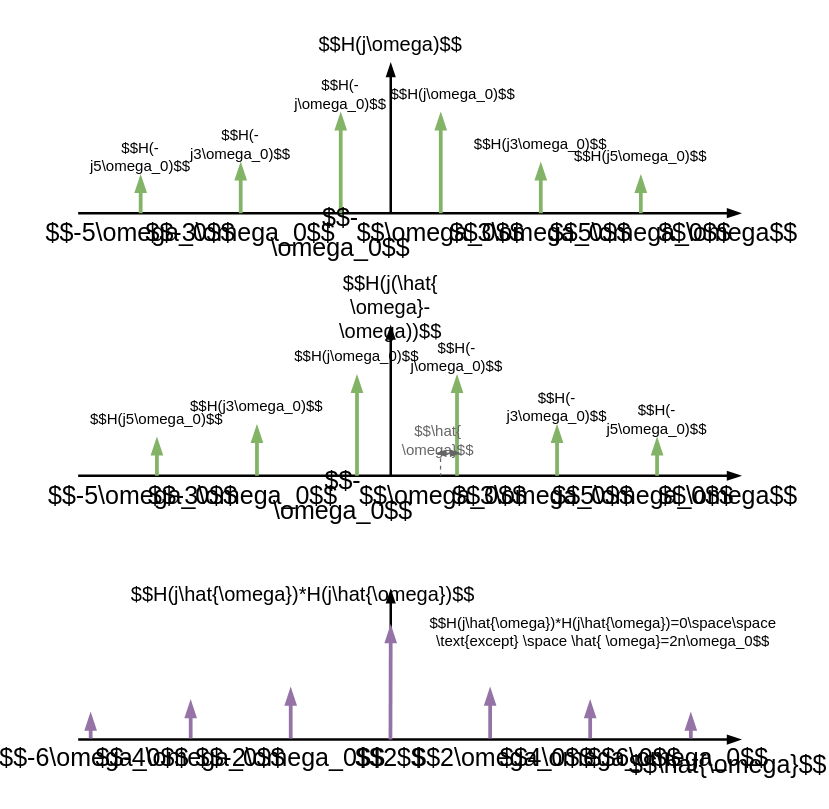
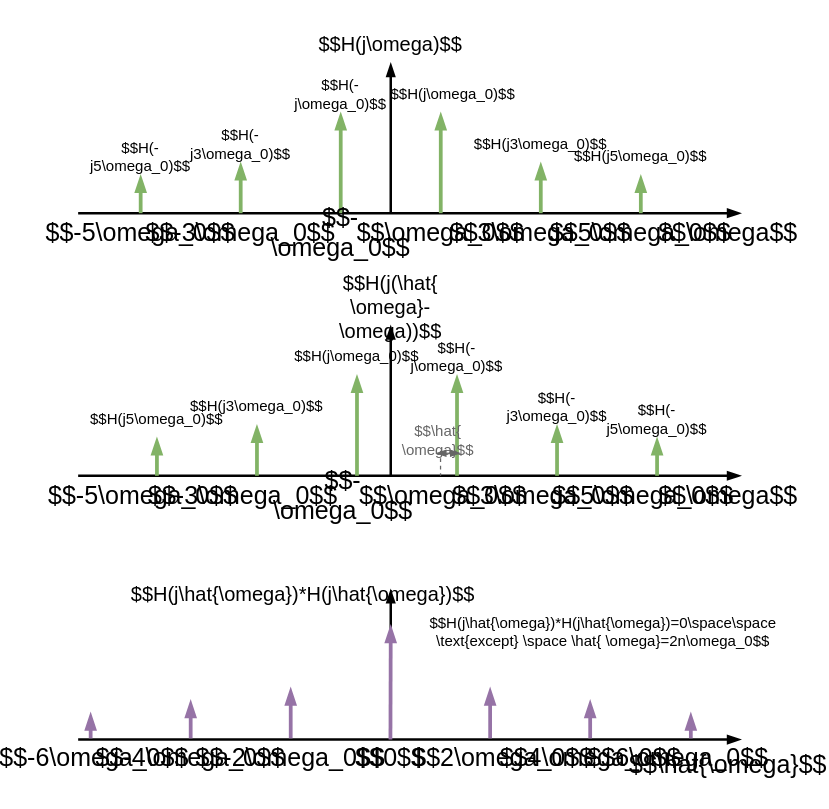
  <mxCell id="0" />
  <mxCell id="1" parent="0" />
  <mxCell id="2" value="" style="endArrow=blockThin;html=1;rounded=0;strokeWidth=2;endFill=1;" parent="1" edge="1"><mxGeometry width="50" height="50" relative="1" as="geometry"><mxPoint x="37" y="170" as="sourcePoint" /><mxPoint x="567" y="170" as="targetPoint" /></mxGeometry></mxCell>
  <mxCell id="3" value="" style="endArrow=blockThin;html=1;rounded=0;endFill=1;strokeWidth=2;" parent="1" edge="1"><mxGeometry width="50" height="50" relative="1" as="geometry"><mxPoint x="287" y="170" as="sourcePoint" /><mxPoint x="287" y="50" as="targetPoint" /></mxGeometry></mxCell>
  <mxCell id="4" value="" style="endArrow=blockThin;html=1;rounded=0;endFill=1;strokeWidth=3;fillColor=#d5e8d4;strokeColor=#82b366;" parent="1" edge="1"><mxGeometry width="50" height="50" relative="1" as="geometry"><mxPoint x="327" y="170" as="sourcePoint" /><mxPoint x="327" y="90" as="targetPoint" /></mxGeometry></mxCell>
  <mxCell id="5" value="" style="endArrow=blockThin;html=1;rounded=0;endFill=1;strokeWidth=3;fillColor=#d5e8d4;strokeColor=#82b366;" parent="1" edge="1"><mxGeometry width="50" height="50" relative="1" as="geometry"><mxPoint x="407" y="170" as="sourcePoint" /><mxPoint x="407" y="130" as="targetPoint" /></mxGeometry></mxCell>
  <mxCell id="6" value="" style="endArrow=blockThin;html=1;rounded=0;endFill=1;strokeWidth=3;fillColor=#d5e8d4;strokeColor=#82b366;" parent="1" edge="1"><mxGeometry width="50" height="50" relative="1" as="geometry"><mxPoint x="487" y="170" as="sourcePoint" /><mxPoint x="487" y="140" as="targetPoint" /></mxGeometry></mxCell>
  <mxCell id="7" value="" style="endArrow=blockThin;html=1;rounded=0;endFill=1;strokeWidth=3;fillColor=#d5e8d4;strokeColor=#82b366;" parent="1" edge="1"><mxGeometry width="50" height="50" relative="1" as="geometry"><mxPoint x="247" y="170" as="sourcePoint" /><mxPoint x="247" y="90" as="targetPoint" /></mxGeometry></mxCell>
  <mxCell id="8" value="" style="endArrow=blockThin;html=1;rounded=0;endFill=1;strokeWidth=3;fillColor=#d5e8d4;strokeColor=#82b366;" parent="1" edge="1"><mxGeometry width="50" height="50" relative="1" as="geometry"><mxPoint x="167" y="170" as="sourcePoint" /><mxPoint x="167" y="130" as="targetPoint" /></mxGeometry></mxCell>
  <mxCell id="9" value="" style="endArrow=blockThin;html=1;rounded=0;endFill=1;strokeWidth=3;fillColor=#d5e8d4;strokeColor=#82b366;" parent="1" edge="1"><mxGeometry width="50" height="50" relative="1" as="geometry"><mxPoint x="87" y="170" as="sourcePoint" /><mxPoint x="87" y="140" as="targetPoint" /></mxGeometry></mxCell>
  <mxCell id="10" value="&lt;font style=&quot;font-size: 20px;&quot;&gt;$$\omega$$&lt;/font&gt;" style="text;html=1;align=center;verticalAlign=middle;whiteSpace=wrap;rounded=0;" parent="1" vertex="1"><mxGeometry x="527" y="170" width="60" height="30" as="geometry" /></mxCell>
  <mxCell id="11" value="&lt;font style=&quot;font-size: 12px;&quot;&gt;$$H(j\omega_0)$$&lt;/font&gt;" style="text;html=1;align=center;verticalAlign=middle;whiteSpace=wrap;rounded=0;" parent="1" vertex="1"><mxGeometry x="307" y="60" width="60" height="30" as="geometry" /></mxCell>
  <mxCell id="12" value="&lt;font style=&quot;font-size: 20px;&quot;&gt;$$\omega_0$$&lt;/font&gt;" style="text;html=1;align=center;verticalAlign=middle;whiteSpace=wrap;rounded=0;" parent="1" vertex="1"><mxGeometry x="297" y="170" width="60" height="30" as="geometry" /></mxCell>
  <mxCell id="13" value="&lt;font style=&quot;font-size: 20px;&quot;&gt;$$3\omega_0$$&lt;/font&gt;" style="text;html=1;align=center;verticalAlign=middle;whiteSpace=wrap;rounded=0;" parent="1" vertex="1"><mxGeometry x="377" y="170" width="60" height="30" as="geometry" /></mxCell>
  <mxCell id="14" value="&lt;font style=&quot;font-size: 20px;&quot;&gt;$$5\omega_0$$&lt;/font&gt;" style="text;html=1;align=center;verticalAlign=middle;whiteSpace=wrap;rounded=0;" parent="1" vertex="1"><mxGeometry x="457" y="170" width="60" height="30" as="geometry" /></mxCell>
  <mxCell id="15" value="&lt;font style=&quot;font-size: 20px;&quot;&gt;$$-\omega_0$$&lt;/font&gt;" style="text;html=1;align=center;verticalAlign=middle;whiteSpace=wrap;rounded=0;" parent="1" vertex="1"><mxGeometry x="217" y="170" width="60" height="30" as="geometry" /></mxCell>
  <mxCell id="16" value="&lt;font style=&quot;font-size: 20px;&quot;&gt;$$-3\omega_0$$&lt;/font&gt;" style="text;html=1;align=center;verticalAlign=middle;whiteSpace=wrap;rounded=0;" parent="1" vertex="1"><mxGeometry x="137" y="170" width="60" height="30" as="geometry" /></mxCell>
  <mxCell id="17" value="&lt;font style=&quot;font-size: 20px;&quot;&gt;$$-5\omega_0$$&lt;/font&gt;" style="text;html=1;align=center;verticalAlign=middle;whiteSpace=wrap;rounded=0;" parent="1" vertex="1"><mxGeometry x="57" y="170" width="60" height="30" as="geometry" /></mxCell>
  <mxCell id="18" value="&lt;font style=&quot;font-size: 12px;&quot;&gt;$$H(j3\omega_0)$$&lt;/font&gt;" style="text;html=1;align=center;verticalAlign=middle;whiteSpace=wrap;rounded=0;" parent="1" vertex="1"><mxGeometry x="377" y="100" width="60" height="30" as="geometry" /></mxCell>
  <mxCell id="19" value="&lt;font style=&quot;font-size: 12px;&quot;&gt;$$H(j5\omega_0)$$&lt;/font&gt;" style="text;html=1;align=center;verticalAlign=middle;whiteSpace=wrap;rounded=0;" parent="1" vertex="1"><mxGeometry x="457" y="110" width="60" height="30" as="geometry" /></mxCell>
  <mxCell id="20" value="&lt;font style=&quot;font-size: 12px;&quot;&gt;$$H(-j\omega_0)$$&lt;/font&gt;" style="text;html=1;align=center;verticalAlign=middle;whiteSpace=wrap;rounded=0;" parent="1" vertex="1"><mxGeometry x="217" y="60" width="60" height="30" as="geometry" /></mxCell>
  <mxCell id="21" value="&lt;font style=&quot;font-size: 12px;&quot;&gt;$$H(-j3\omega_0)$$&lt;/font&gt;" style="text;html=1;align=center;verticalAlign=middle;whiteSpace=wrap;rounded=0;" parent="1" vertex="1"><mxGeometry x="137" y="100" width="60" height="30" as="geometry" /></mxCell>
  <mxCell id="22" value="&lt;font style=&quot;font-size: 12px;&quot;&gt;$$H(-j5\omega_0)$$&lt;/font&gt;" style="text;html=1;align=center;verticalAlign=middle;whiteSpace=wrap;rounded=0;" parent="1" vertex="1"><mxGeometry x="57" y="110" width="60" height="30" as="geometry" /></mxCell>
  <mxCell id="23" value="&lt;font style=&quot;font-size: 16px;&quot;&gt;$$H(j\omega)$$&lt;/font&gt;" style="text;html=1;align=center;verticalAlign=middle;whiteSpace=wrap;rounded=0;" parent="1" vertex="1"><mxGeometry x="257" y="20" width="60" height="30" as="geometry" /></mxCell>
  <mxCell id="24" value="" style="endArrow=blockThin;html=1;rounded=0;strokeWidth=2;endFill=1;" parent="1" edge="1"><mxGeometry width="50" height="50" relative="1" as="geometry"><mxPoint x="37" y="380" as="sourcePoint" /><mxPoint x="567" y="380" as="targetPoint" /></mxGeometry></mxCell>
  <mxCell id="25" value="" style="endArrow=blockThin;html=1;rounded=0;endFill=1;strokeWidth=2;" parent="1" edge="1"><mxGeometry width="50" height="50" relative="1" as="geometry"><mxPoint x="287" y="380" as="sourcePoint" /><mxPoint x="287" y="260" as="targetPoint" /></mxGeometry></mxCell>
  <mxCell id="26" value="" style="endArrow=blockThin;html=1;rounded=0;endFill=1;strokeWidth=3;fillColor=#d5e8d4;strokeColor=#82b366;" parent="1" edge="1"><mxGeometry width="50" height="50" relative="1" as="geometry"><mxPoint x="340" y="380" as="sourcePoint" /><mxPoint x="340" y="300" as="targetPoint" /></mxGeometry></mxCell>
  <mxCell id="27" value="" style="endArrow=blockThin;html=1;rounded=0;endFill=1;strokeWidth=3;fillColor=#d5e8d4;strokeColor=#82b366;" parent="1" edge="1"><mxGeometry width="50" height="50" relative="1" as="geometry"><mxPoint x="420" y="380" as="sourcePoint" /><mxPoint x="420" y="340" as="targetPoint" /></mxGeometry></mxCell>
  <mxCell id="28" value="" style="endArrow=blockThin;html=1;rounded=0;endFill=1;strokeWidth=3;fillColor=#d5e8d4;strokeColor=#82b366;" parent="1" edge="1"><mxGeometry width="50" height="50" relative="1" as="geometry"><mxPoint x="500" y="380" as="sourcePoint" /><mxPoint x="500" y="350" as="targetPoint" /></mxGeometry></mxCell>
  <mxCell id="29" value="" style="endArrow=blockThin;html=1;rounded=0;endFill=1;strokeWidth=3;fillColor=#d5e8d4;strokeColor=#82b366;" parent="1" edge="1"><mxGeometry width="50" height="50" relative="1" as="geometry"><mxPoint x="260" y="380" as="sourcePoint" /><mxPoint x="260" y="300" as="targetPoint" /></mxGeometry></mxCell>
  <mxCell id="30" value="" style="endArrow=blockThin;html=1;rounded=0;endFill=1;strokeWidth=3;fillColor=#d5e8d4;strokeColor=#82b366;" parent="1" edge="1"><mxGeometry width="50" height="50" relative="1" as="geometry"><mxPoint x="180" y="380" as="sourcePoint" /><mxPoint x="180" y="340" as="targetPoint" /></mxGeometry></mxCell>
  <mxCell id="31" value="" style="endArrow=blockThin;html=1;rounded=0;endFill=1;strokeWidth=3;fillColor=#d5e8d4;strokeColor=#82b366;" parent="1" edge="1"><mxGeometry width="50" height="50" relative="1" as="geometry"><mxPoint x="100" y="380" as="sourcePoint" /><mxPoint x="100" y="350" as="targetPoint" /></mxGeometry></mxCell>
  <mxCell id="32" value="&lt;font style=&quot;font-size: 12px;&quot;&gt;$$H(j\omega_0)$$&lt;/font&gt;" style="text;html=1;align=center;verticalAlign=middle;whiteSpace=wrap;rounded=0;" parent="1" vertex="1"><mxGeometry x="230" y="270" width="60" height="30" as="geometry" /></mxCell>
  <mxCell id="33" value="&lt;font style=&quot;font-size: 20px;&quot;&gt;$$\omega_0$$&lt;/font&gt;" style="text;html=1;align=center;verticalAlign=middle;whiteSpace=wrap;rounded=0;" parent="1" vertex="1"><mxGeometry x="299" y="380" width="60" height="30" as="geometry" /></mxCell>
  <mxCell id="34" value="&lt;font style=&quot;font-size: 20px;&quot;&gt;$$3\omega_0$$&lt;/font&gt;" style="text;html=1;align=center;verticalAlign=middle;whiteSpace=wrap;rounded=0;" parent="1" vertex="1"><mxGeometry x="379" y="380" width="60" height="30" as="geometry" /></mxCell>
  <mxCell id="35" value="&lt;font style=&quot;font-size: 20px;&quot;&gt;$$5\omega_0$$&lt;/font&gt;" style="text;html=1;align=center;verticalAlign=middle;whiteSpace=wrap;rounded=0;" parent="1" vertex="1"><mxGeometry x="459" y="380" width="60" height="30" as="geometry" /></mxCell>
  <mxCell id="36" value="&lt;font style=&quot;font-size: 20px;&quot;&gt;$$-\omega_0$$&lt;/font&gt;" style="text;html=1;align=center;verticalAlign=middle;whiteSpace=wrap;rounded=0;" parent="1" vertex="1"><mxGeometry x="219" y="380" width="60" height="30" as="geometry" /></mxCell>
  <mxCell id="37" value="&lt;font style=&quot;font-size: 20px;&quot;&gt;$$-3\omega_0$$&lt;/font&gt;" style="text;html=1;align=center;verticalAlign=middle;whiteSpace=wrap;rounded=0;" parent="1" vertex="1"><mxGeometry x="139" y="380" width="60" height="30" as="geometry" /></mxCell>
  <mxCell id="38" value="&lt;font style=&quot;font-size: 20px;&quot;&gt;$$-5\omega_0$$&lt;/font&gt;" style="text;html=1;align=center;verticalAlign=middle;whiteSpace=wrap;rounded=0;" parent="1" vertex="1"><mxGeometry x="59" y="380" width="60" height="30" as="geometry" /></mxCell>
  <mxCell id="39" value="&lt;font style=&quot;font-size: 12px;&quot;&gt;$$H(j3\omega_0)$$&lt;/font&gt;" style="text;html=1;align=center;verticalAlign=middle;whiteSpace=wrap;rounded=0;" parent="1" vertex="1"><mxGeometry x="150" y="310" width="60" height="30" as="geometry" /></mxCell>
  <mxCell id="40" value="&lt;font style=&quot;font-size: 12px;&quot;&gt;$$H(j5\omega_0)$$&lt;/font&gt;" style="text;html=1;align=center;verticalAlign=middle;whiteSpace=wrap;rounded=0;" parent="1" vertex="1"><mxGeometry x="70" y="320" width="60" height="30" as="geometry" /></mxCell>
  <mxCell id="41" value="&lt;font style=&quot;font-size: 12px;&quot;&gt;$$H(-j\omega_0)$$&lt;/font&gt;" style="text;html=1;align=center;verticalAlign=middle;whiteSpace=wrap;rounded=0;" parent="1" vertex="1"><mxGeometry x="310" y="270" width="60" height="30" as="geometry" /></mxCell>
  <mxCell id="42" value="&lt;font style=&quot;font-size: 12px;&quot;&gt;$$H(-j3\omega_0)$$&lt;/font&gt;" style="text;html=1;align=center;verticalAlign=middle;whiteSpace=wrap;rounded=0;" parent="1" vertex="1"><mxGeometry x="390" y="310" width="60" height="30" as="geometry" /></mxCell>
  <mxCell id="43" value="&lt;font style=&quot;font-size: 12px;&quot;&gt;$$H(-j5\omega_0)$$&lt;/font&gt;" style="text;html=1;align=center;verticalAlign=middle;whiteSpace=wrap;rounded=0;" parent="1" vertex="1"><mxGeometry x="470" y="320" width="60" height="30" as="geometry" /></mxCell>
  <mxCell id="44" value="&lt;font style=&quot;font-size: 16px;&quot;&gt;$$H(j(\hat{ \omega}-\omega))$$&lt;/font&gt;" style="text;html=1;align=center;verticalAlign=middle;whiteSpace=wrap;rounded=0;" parent="1" vertex="1"><mxGeometry x="257" y="230" width="60" height="30" as="geometry" /></mxCell>
  <mxCell id="45" value="" style="endArrow=none;html=1;rounded=0;dashed=1;strokeColor=#666666;" parent="1" edge="1"><mxGeometry width="50" height="50" relative="1" as="geometry"><mxPoint x="326.83" y="360" as="sourcePoint" /><mxPoint x="326.83" y="380" as="targetPoint" /></mxGeometry></mxCell>
  <mxCell id="46" value="" style="endArrow=blockThin;html=1;rounded=0;strokeColor=#666666;endFill=1;startArrow=blockThin;startFill=1;" parent="1" edge="1"><mxGeometry width="50" height="50" relative="1" as="geometry"><mxPoint x="323" y="362" as="sourcePoint" /><mxPoint x="343" y="362" as="targetPoint" /></mxGeometry></mxCell>
  <mxCell id="47" value="&lt;font color=&quot;#666666&quot;&gt;$$\hat{ \omega}$$&lt;/font&gt;" style="text;html=1;align=center;verticalAlign=middle;whiteSpace=wrap;rounded=0;" parent="1" vertex="1"><mxGeometry x="295" y="337" width="60" height="30" as="geometry" /></mxCell>
  <mxCell id="48" value="" style="endArrow=blockThin;html=1;rounded=0;strokeWidth=2;endFill=1;" parent="1" edge="1"><mxGeometry width="50" height="50" relative="1" as="geometry"><mxPoint x="37" y="591" as="sourcePoint" /><mxPoint x="567" y="591" as="targetPoint" /></mxGeometry></mxCell>
  <mxCell id="49" value="" style="endArrow=blockThin;html=1;rounded=0;endFill=1;strokeWidth=2;" parent="1" edge="1"><mxGeometry width="50" height="50" relative="1" as="geometry"><mxPoint x="287" y="591" as="sourcePoint" /><mxPoint x="287" y="471" as="targetPoint" /></mxGeometry></mxCell>
  <mxCell id="50" value="" style="endArrow=blockThin;html=1;rounded=0;endFill=1;strokeWidth=3;fillColor=#e1d5e7;strokeColor=#9673a6;" parent="1" edge="1"><mxGeometry width="50" height="50" relative="1" as="geometry"><mxPoint x="286.76" y="591" as="sourcePoint" /><mxPoint x="287" y="500" as="targetPoint" /></mxGeometry></mxCell>
  <mxCell id="51" value="&lt;font style=&quot;font-size: 20px;&quot;&gt;$$\hat{\omega}$$&lt;/font&gt;" style="text;html=1;align=center;verticalAlign=middle;whiteSpace=wrap;rounded=0;" parent="1" vertex="1"><mxGeometry x="527" y="595" width="60" height="30" as="geometry" /></mxCell>
  <mxCell id="52" value="&lt;font style=&quot;font-size: 16px;&quot;&gt;$$H(j\hat{\omega})*H(j\hat{\omega})$$&lt;/font&gt;" style="text;html=1;align=center;verticalAlign=middle;whiteSpace=wrap;rounded=0;" parent="1" vertex="1"><mxGeometry x="187" y="460" width="60" height="30" as="geometry" /></mxCell>
  <mxCell id="53" value="$$H(j\hat{\omega})*H(j\hat{\omega})=0\space\space \text{except} \space \hat{ \omega}=2n\omega_0$$" style="text;html=1;align=center;verticalAlign=middle;whiteSpace=wrap;rounded=0;" parent="1" vertex="1"><mxGeometry x="427" y="490" width="60" height="30" as="geometry" /></mxCell>
- <mxCell id="54" value="&lt;font style=&quot;font-size: 20px;&quot;&gt;$$2$$&lt;/font&gt;" style="text;html=1;align=center;verticalAlign=middle;whiteSpace=wrap;rounded=0;" parent="1" vertex="1"><mxGeometry x="257" y="590" width="60" height="30" as="geometry" /></mxCell>
+ <mxCell id="54" value="&lt;font style=&quot;font-size: 20px;&quot;&gt;$$0$$&lt;/font&gt;" style="text;html=1;align=center;verticalAlign=middle;whiteSpace=wrap;rounded=0;" parent="1" vertex="1"><mxGeometry x="257" y="590" width="60" height="30" as="geometry" /></mxCell>
  <mxCell id="55" value="&lt;font style=&quot;font-size: 20px;&quot;&gt;$$\omega$$&lt;/font&gt;" style="text;html=1;align=center;verticalAlign=middle;whiteSpace=wrap;rounded=0;" parent="1" vertex="1"><mxGeometry x="527" y="380" width="60" height="30" as="geometry" /></mxCell>
  <mxCell id="56" value="" style="endArrow=blockThin;html=1;rounded=0;endFill=1;strokeWidth=3;fillColor=#e1d5e7;strokeColor=#9673a6;" edge="1" parent="1"><mxGeometry width="50" height="50" relative="1" as="geometry"><mxPoint x="366.5" y="590" as="sourcePoint" /><mxPoint x="366.5" y="550" as="targetPoint" /></mxGeometry></mxCell>
  <mxCell id="57" value="" style="endArrow=blockThin;html=1;rounded=0;endFill=1;strokeWidth=3;fillColor=#e1d5e7;strokeColor=#9673a6;" edge="1" parent="1"><mxGeometry width="50" height="50" relative="1" as="geometry"><mxPoint x="446.5" y="590" as="sourcePoint" /><mxPoint x="446.5" y="560" as="targetPoint" /></mxGeometry></mxCell>
  <mxCell id="58" value="&lt;font style=&quot;font-size: 20px;&quot;&gt;$$-2\omega_0$$&lt;/font&gt;" style="text;html=1;align=center;verticalAlign=middle;whiteSpace=wrap;rounded=0;" vertex="1" parent="1"><mxGeometry x="177" y="590" width="60" height="30" as="geometry" /></mxCell>
  <mxCell id="59" value="" style="endArrow=blockThin;html=1;rounded=0;endFill=1;strokeWidth=3;fillColor=#e1d5e7;strokeColor=#9673a6;" edge="1" parent="1"><mxGeometry width="50" height="50" relative="1" as="geometry"><mxPoint x="527" y="590" as="sourcePoint" /><mxPoint x="527" y="570" as="targetPoint" /></mxGeometry></mxCell>
  <mxCell id="60" value="" style="endArrow=blockThin;html=1;rounded=0;endFill=1;strokeWidth=3;fillColor=#e1d5e7;strokeColor=#9673a6;" edge="1" parent="1"><mxGeometry width="50" height="50" relative="1" as="geometry"><mxPoint x="207" y="590" as="sourcePoint" /><mxPoint x="207" y="550" as="targetPoint" /></mxGeometry></mxCell>
  <mxCell id="61" value="" style="endArrow=blockThin;html=1;rounded=0;endFill=1;strokeWidth=3;fillColor=#e1d5e7;strokeColor=#9673a6;" edge="1" parent="1"><mxGeometry width="50" height="50" relative="1" as="geometry"><mxPoint x="127" y="590" as="sourcePoint" /><mxPoint x="127" y="560" as="targetPoint" /></mxGeometry></mxCell>
  <mxCell id="62" value="" style="endArrow=blockThin;html=1;rounded=0;endFill=1;strokeWidth=3;fillColor=#e1d5e7;strokeColor=#9673a6;" edge="1" parent="1"><mxGeometry width="50" height="50" relative="1" as="geometry"><mxPoint x="47" y="590" as="sourcePoint" /><mxPoint x="47" y="570" as="targetPoint" /></mxGeometry></mxCell>
  <mxCell id="63" value="&lt;font style=&quot;font-size: 20px;&quot;&gt;$$4\omega_0$$&lt;/font&gt;" style="text;html=1;align=center;verticalAlign=middle;whiteSpace=wrap;rounded=0;" vertex="1" parent="1"><mxGeometry x="417" y="590" width="60" height="30" as="geometry" /></mxCell>
  <mxCell id="64" value="&lt;font style=&quot;font-size: 20px;&quot;&gt;$$6\omega_0$$&lt;/font&gt;" style="text;html=1;align=center;verticalAlign=middle;whiteSpace=wrap;rounded=0;" vertex="1" parent="1"><mxGeometry x="487" y="590" width="60" height="30" as="geometry" /></mxCell>
  <mxCell id="65" value="&lt;font style=&quot;font-size: 20px;&quot;&gt;$$2\omega_0$$&lt;/font&gt;" style="text;html=1;align=center;verticalAlign=middle;whiteSpace=wrap;rounded=0;" vertex="1" parent="1"><mxGeometry x="347" y="590" width="60" height="30" as="geometry" /></mxCell>
  <mxCell id="66" value="&lt;font style=&quot;font-size: 20px;&quot;&gt;$$-4\omega_0$$&lt;/font&gt;" style="text;html=1;align=center;verticalAlign=middle;whiteSpace=wrap;rounded=0;" vertex="1" parent="1"><mxGeometry x="97" y="590" width="60" height="30" as="geometry" /></mxCell>
  <mxCell id="67" value="&lt;font style=&quot;font-size: 20px;&quot;&gt;$$-6\omega_0$$&lt;/font&gt;" style="text;html=1;align=center;verticalAlign=middle;whiteSpace=wrap;rounded=0;" vertex="1" parent="1"><mxGeometry x="20" y="590" width="60" height="30" as="geometry" /></mxCell>
